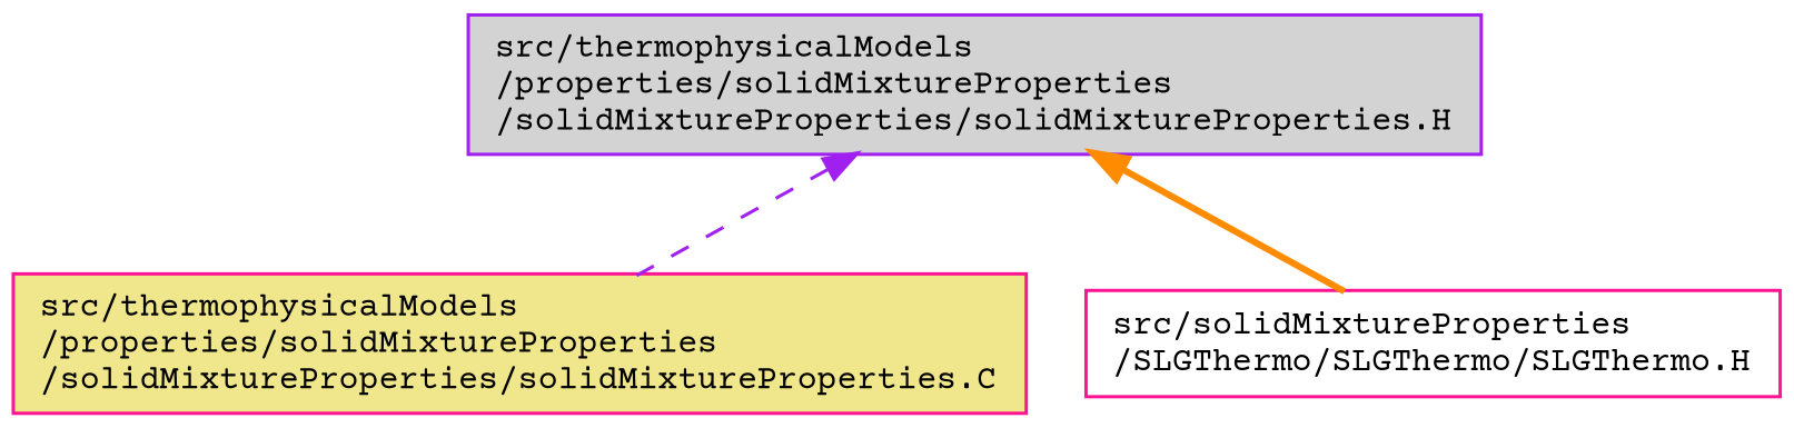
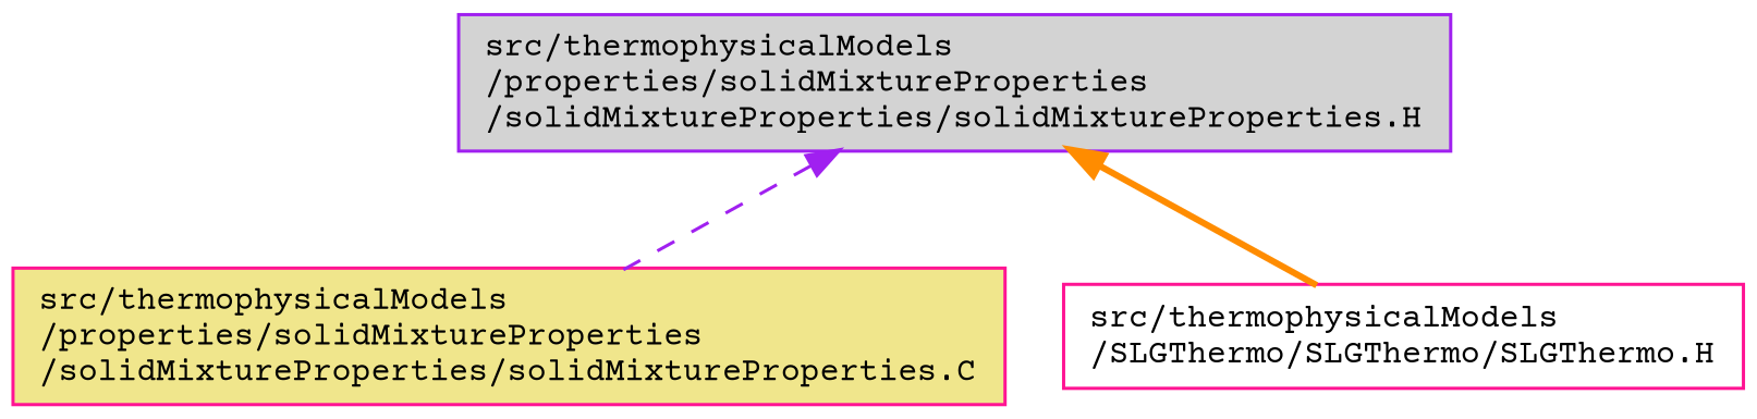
  digraph {
    fontname="Courier Prime"
    node [color=deeppink fontname="Courier Prime" fontsize=10 shape=record style=filled]
    edge [dir=back fontname="Courier Prime" fontsize=10 labelfontname=Helvetica labelfontsize=10]
    n1 [color=purple fillcolor=lightgrey fontcolor=black height=0.2 label="src/thermophysicalModels\l/properties/solidMixtureProperties\l/solidMixtureProperties/solidMixtureProperties.H" width=0.4]
    n2 [height=0.2 label="src/thermophysicalModels\l/properties/solidMixtureProperties\l/solidMixtureProperties/solidMixtureProperties.C" width=0.4 fillcolor=khaki]
-   n3 [height=0.2 label="src/solidMixtureProperties\l/SLGThermo/SLGThermo/SLGThermo.H" width=0.4 fillcolor=white]
+   n3 [height=0.2 label="src/thermophysicalModels\l/SLGThermo/SLGThermo/SLGThermo.H" width=0.4 fillcolor=white]
    n1 -> n2 [color=purple style=dashed]
    n1 -> n3 [color=darkorange style=bold]
  }
